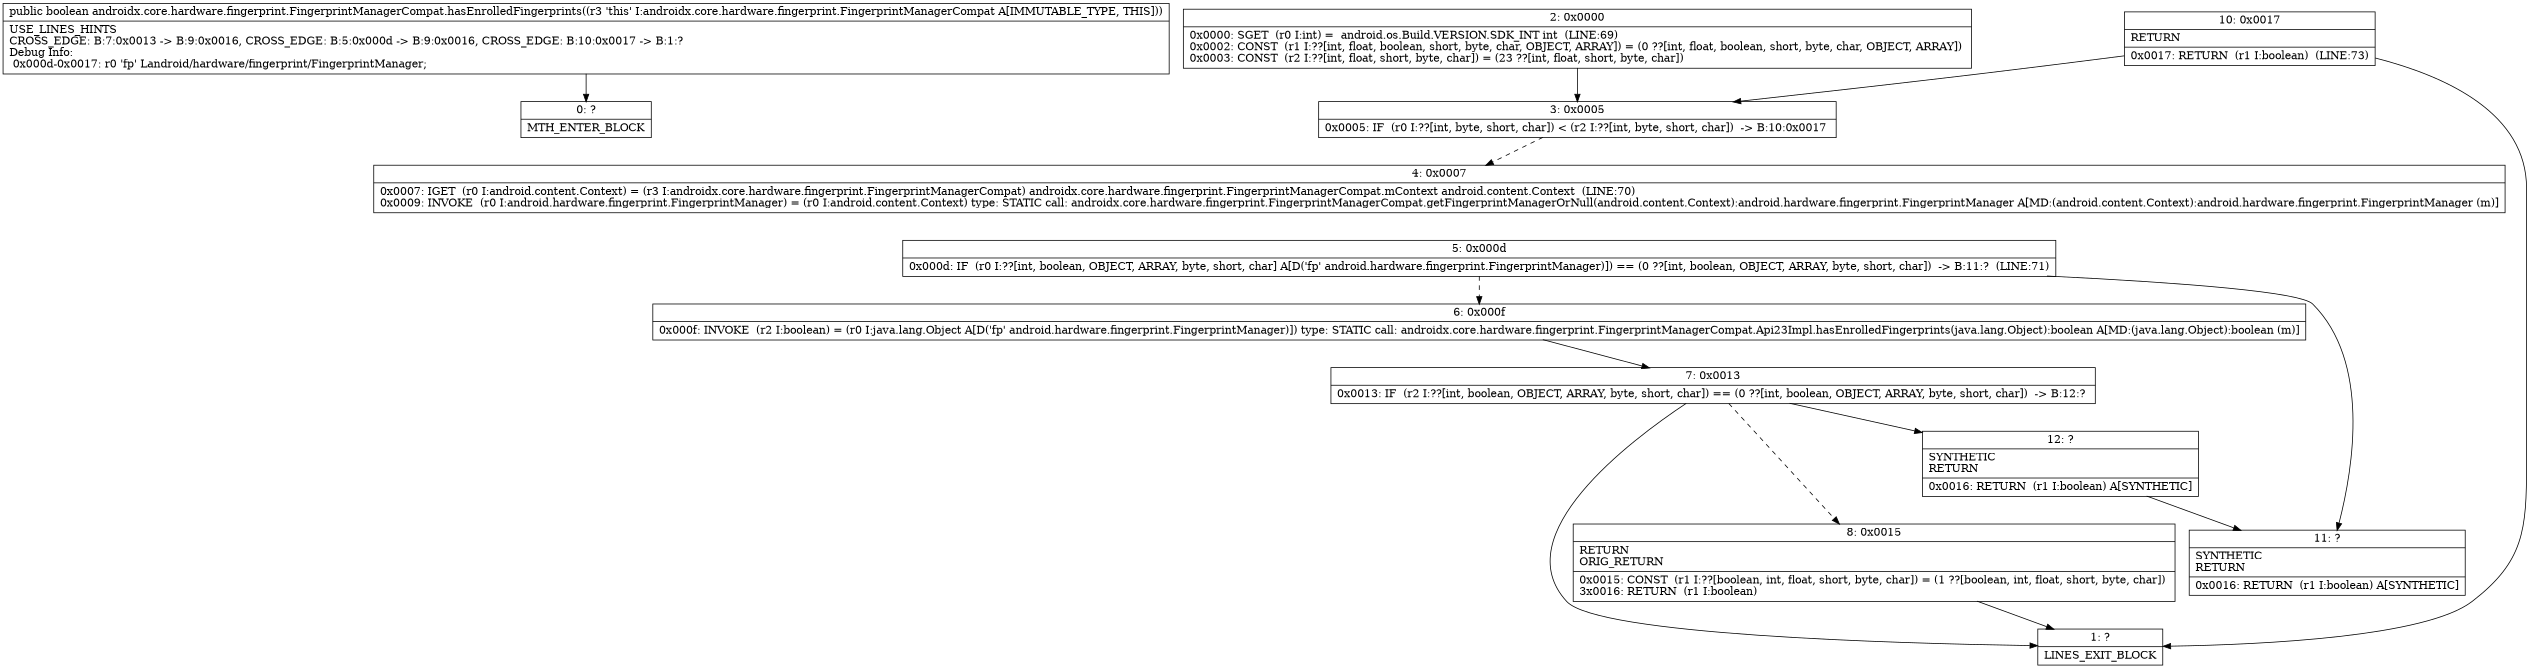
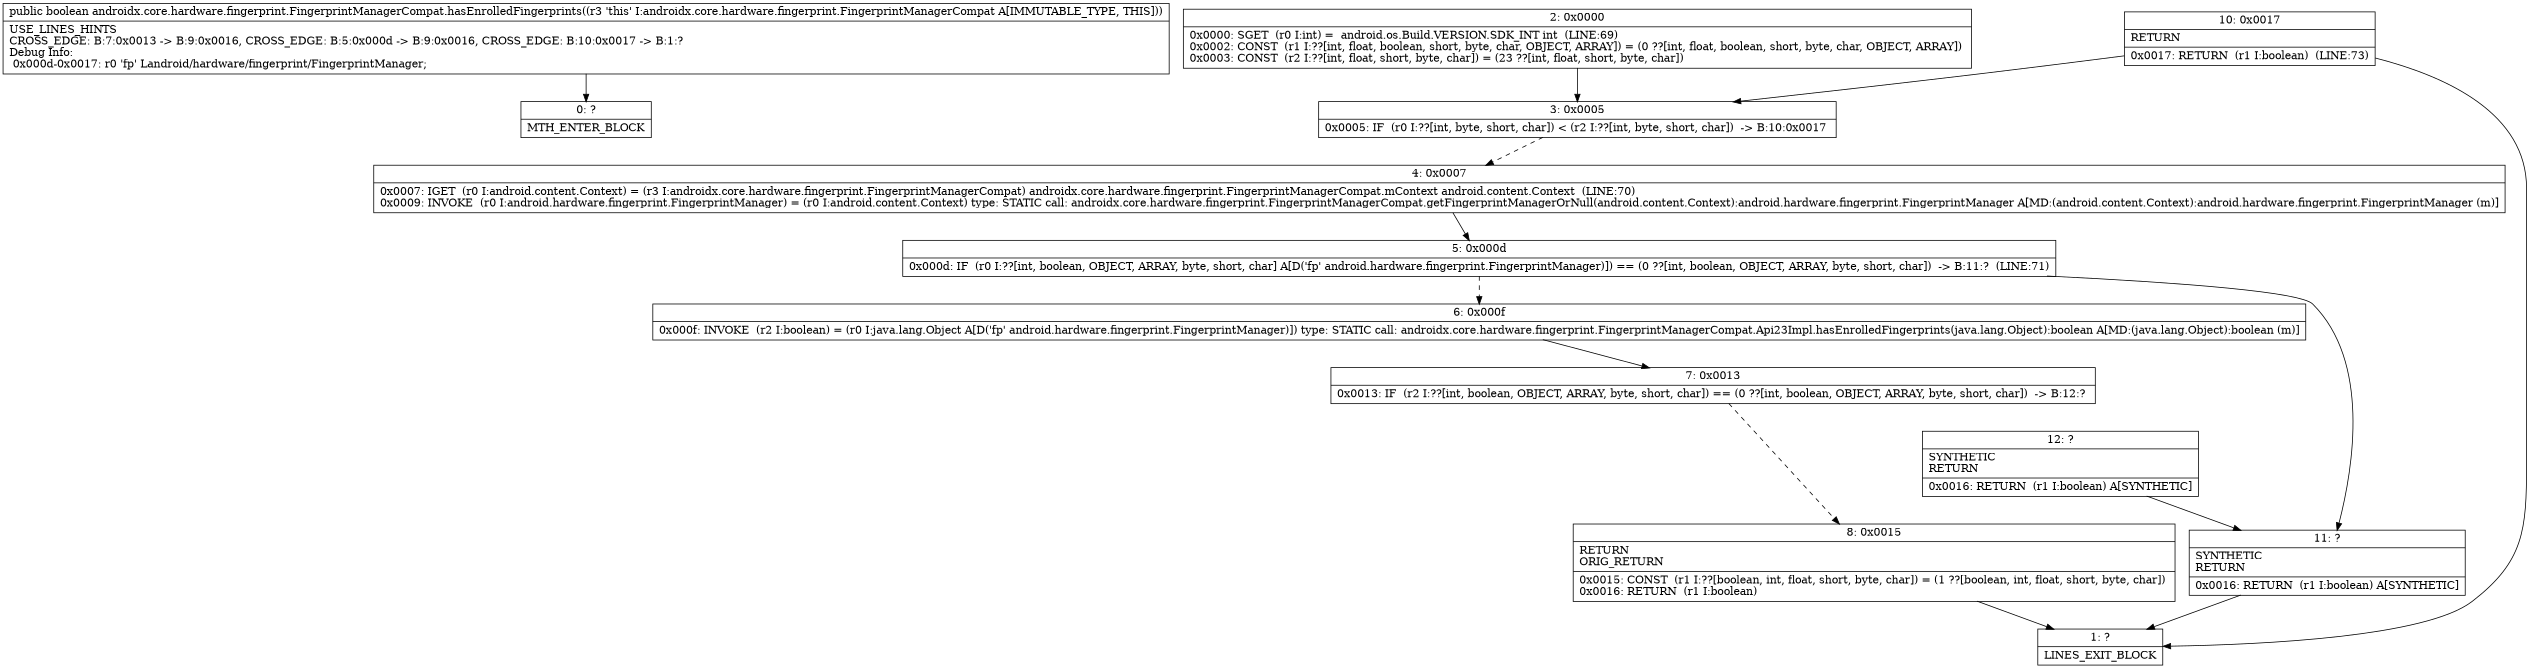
  digraph {
    node [shape=record]
    n1 [label="{0\:\ ?|MTH_ENTER_BLOCK\l}"]
    n2 [label="{2\:\ 0x0000|0x0000: SGET  (r0 I:int) =  android.os.Build.VERSION.SDK_INT int  (LINE:69)\l0x0002: CONST  (r1 I:??[int, float, boolean, short, byte, char, OBJECT, ARRAY]) = (0 ??[int, float, boolean, short, byte, char, OBJECT, ARRAY]) \l0x0003: CONST  (r2 I:??[int, float, short, byte, char]) = (23 ??[int, float, short, byte, char]) \l}"]
    n3 [label="{3\:\ 0x0005|0x0005: IF  (r0 I:??[int, byte, short, char]) \< (r2 I:??[int, byte, short, char])  \-\> B:10:0x0017 \l}"]
    n4 [label="{4\:\ 0x0007|0x0007: IGET  (r0 I:android.content.Context) = (r3 I:androidx.core.hardware.fingerprint.FingerprintManagerCompat) androidx.core.hardware.fingerprint.FingerprintManagerCompat.mContext android.content.Context  (LINE:70)\l0x0009: INVOKE  (r0 I:android.hardware.fingerprint.FingerprintManager) = (r0 I:android.content.Context) type: STATIC call: androidx.core.hardware.fingerprint.FingerprintManagerCompat.getFingerprintManagerOrNull(android.content.Context):android.hardware.fingerprint.FingerprintManager A[MD:(android.content.Context):android.hardware.fingerprint.FingerprintManager (m)]\l}"]
    n5 [label="{5\:\ 0x000d|0x000d: IF  (r0 I:??[int, boolean, OBJECT, ARRAY, byte, short, char] A[D('fp' android.hardware.fingerprint.FingerprintManager)]) == (0 ??[int, boolean, OBJECT, ARRAY, byte, short, char])  \-\> B:11:?  (LINE:71)\l}"]
    n6 [label="{10\:\ 0x0017|RETURN\l|0x0017: RETURN  (r1 I:boolean)  (LINE:73)\l}"]
    n7 [label="{1\:\ ?|LINES_EXIT_BLOCK\l}"]
    n8 [label="{6\:\ 0x000f|0x000f: INVOKE  (r2 I:boolean) = (r0 I:java.lang.Object A[D('fp' android.hardware.fingerprint.FingerprintManager)]) type: STATIC call: androidx.core.hardware.fingerprint.FingerprintManagerCompat.Api23Impl.hasEnrolledFingerprints(java.lang.Object):boolean A[MD:(java.lang.Object):boolean (m)]\l}"]
    n9 [label="{11\:\ ?|SYNTHETIC\lRETURN\l|0x0016: RETURN  (r1 I:boolean) A[SYNTHETIC]\l}"]
    n10 [label="{7\:\ 0x0013|0x0013: IF  (r2 I:??[int, boolean, OBJECT, ARRAY, byte, short, char]) == (0 ??[int, boolean, OBJECT, ARRAY, byte, short, char])  \-\> B:12:? \l}"]
-   n11 [label="{8\:\ 0x0015|RETURN\lORIG_RETURN\l|0x0015: CONST  (r1 I:??[boolean, int, float, short, byte, char]) = (1 ??[boolean, int, float, short, byte, char]) \l3x0016: RETURN  (r1 I:boolean) \l}"]
+   n11 [label="{8\:\ 0x0015|RETURN\lORIG_RETURN\l|0x0015: CONST  (r1 I:??[boolean, int, float, short, byte, char]) = (1 ??[boolean, int, float, short, byte, char]) \l0x0016: RETURN  (r1 I:boolean) \l}"]
    n12 [label="{12\:\ ?|SYNTHETIC\lRETURN\l|0x0016: RETURN  (r1 I:boolean) A[SYNTHETIC]\l}"]
    n13 [label="{public boolean androidx.core.hardware.fingerprint.FingerprintManagerCompat.hasEnrolledFingerprints((r3 'this' I:androidx.core.hardware.fingerprint.FingerprintManagerCompat A[IMMUTABLE_TYPE, THIS]))  | USE_LINES_HINTS\lCROSS_EDGE: B:7:0x0013 \-\> B:9:0x0016, CROSS_EDGE: B:5:0x000d \-\> B:9:0x0016, CROSS_EDGE: B:10:0x0017 \-\> B:1:?\lDebug Info:\l  0x000d\-0x0017: r0 'fp' Landroid\/hardware\/fingerprint\/FingerprintManager;\l}"]
    n2 -> n3
    n3 -> n4 [style=dashed]
+   n4 -> n5
    n5 -> n8 [style=dashed]
    n5 -> n9
    n6 -> n3
    n6 -> n7
    n8 -> n10
-   n10 -> n7
+   n9 -> n7
    n10 -> n11 [style=dashed]
-   n10 -> n12
    n11 -> n7
    n12 -> n9
    n13 -> n1
  }
